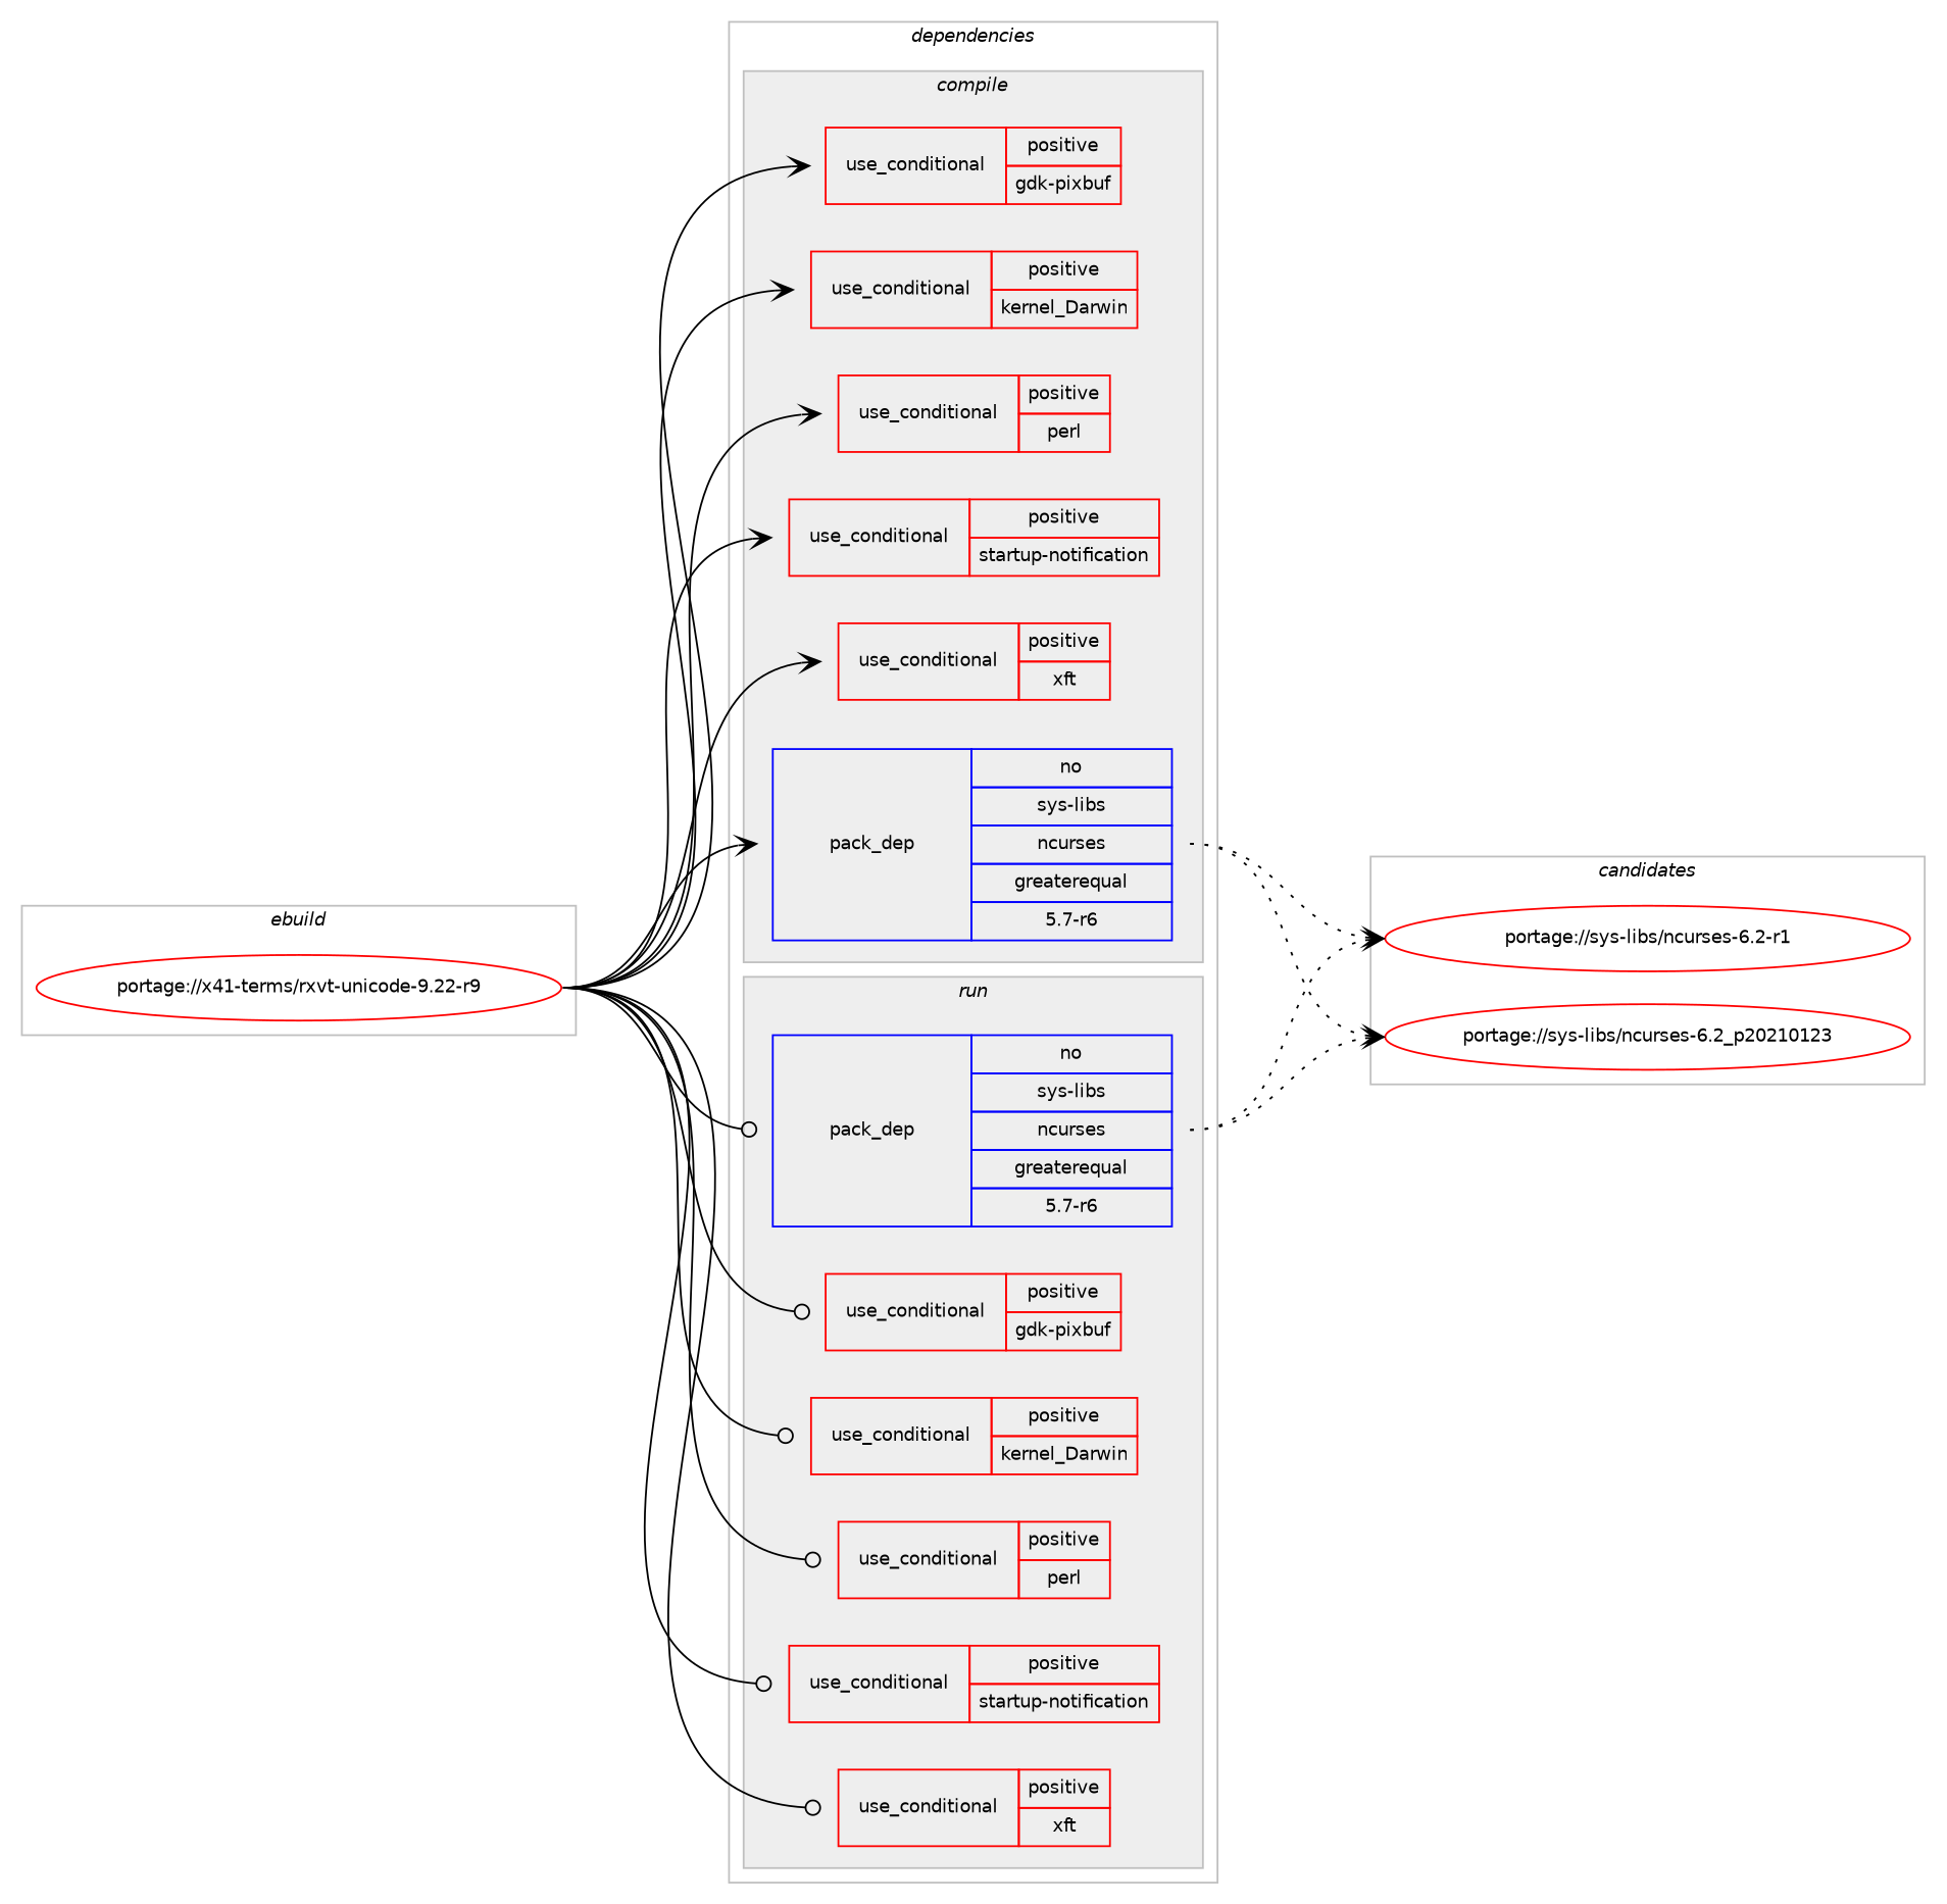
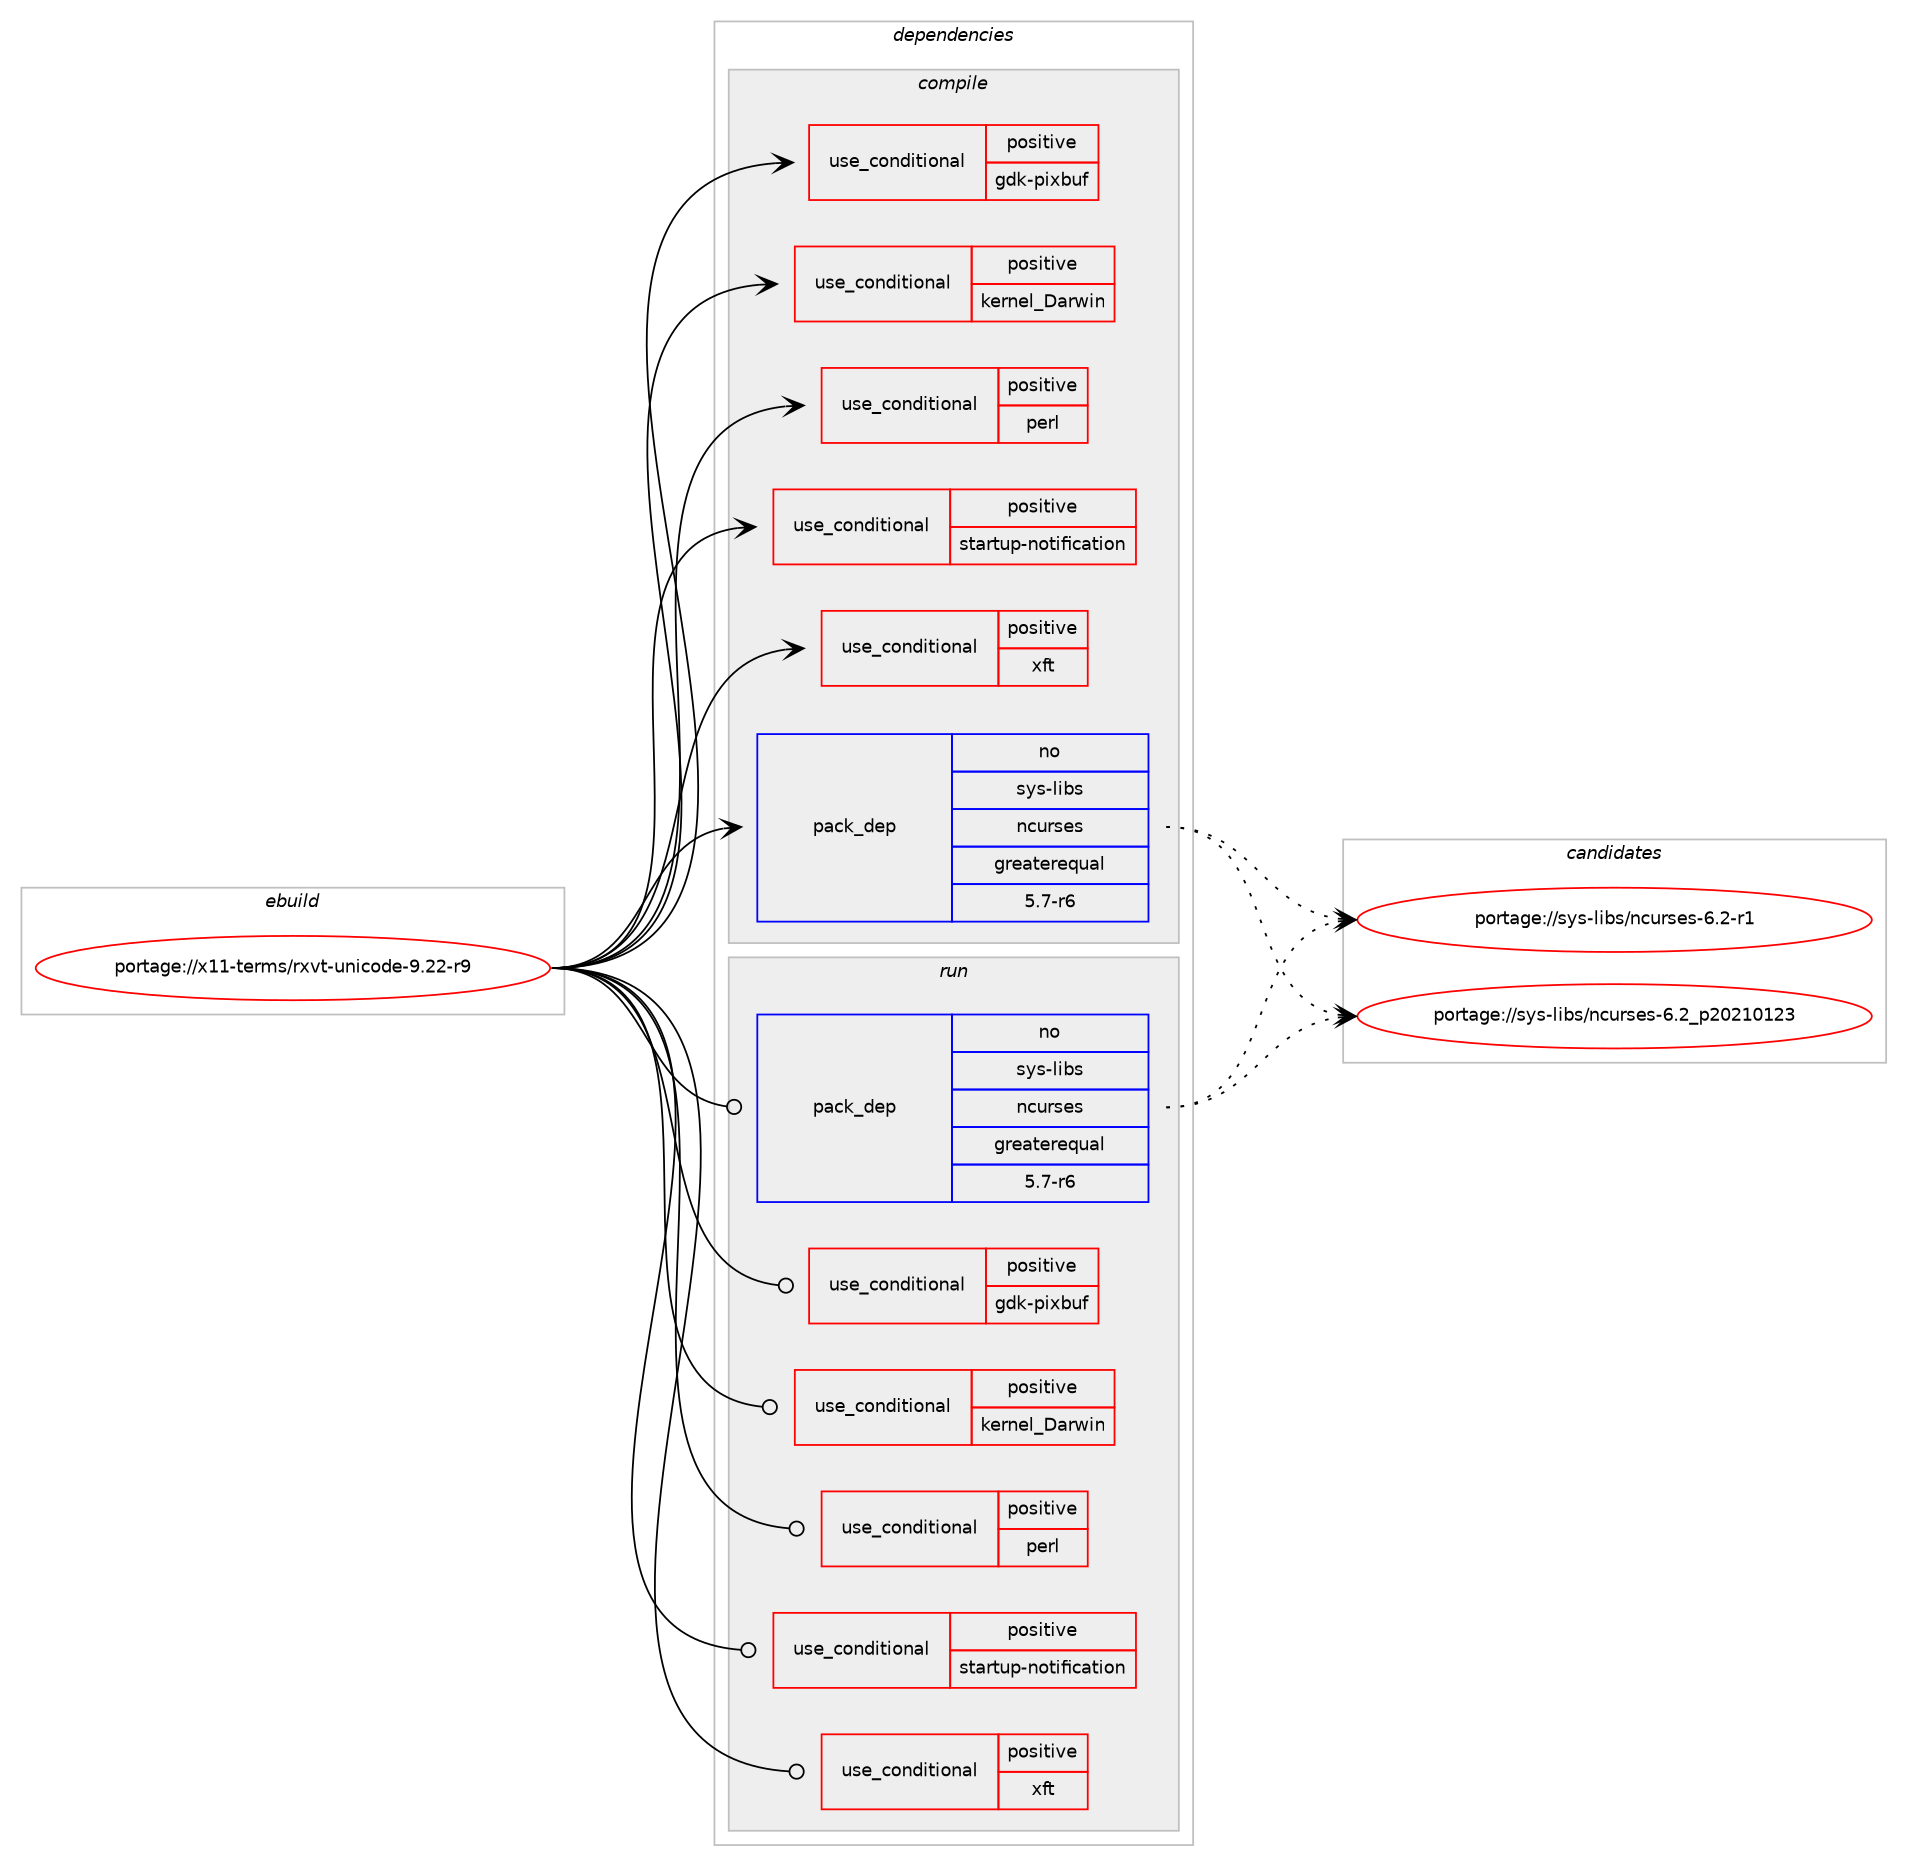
  digraph {
    compound=true
    concentrate=true
    fontname=Helvetica
    fontsize=10
    newrank=true
    rankdir=LR
    ranksep=1.5
    node [color=red fontname=Helvetica fontsize=10 shape=none]
    edge [arrowhead=vee headport=w style=solid tailport=e weight=20]
-   n1 [label="portage://x41-terms/rxvt-unicode-9.22-r9" width=4 shape=""]
+   n1 [label="portage://x11-terms/rxvt-unicode-9.22-r9" width=4 shape=""]
    n2 [label=<<TABLE BORDER="0" CELLBORDER="1" CELLSPACING="0" CELLPADDING="4"><TR><TD ROWSPAN="3" CELLPADDING="10">use_conditional</TD></TR><TR><TD>positive</TD></TR><TR><TD>gdk-pixbuf</TD></TR></TABLE>>]
    n3 [label=<<TABLE BORDER="0" CELLBORDER="1" CELLSPACING="0" CELLPADDING="4"><TR><TD ROWSPAN="3" CELLPADDING="10">use_conditional</TD></TR><TR><TD>positive</TD></TR><TR><TD>kernel_Darwin</TD></TR></TABLE>>]
    n4 [label=<<TABLE BORDER="0" CELLBORDER="1" CELLSPACING="0" CELLPADDING="4"><TR><TD ROWSPAN="3" CELLPADDING="10">use_conditional</TD></TR><TR><TD>positive</TD></TR><TR><TD>perl</TD></TR></TABLE>>]
    n5 [label=<<TABLE BORDER="0" CELLBORDER="1" CELLSPACING="0" CELLPADDING="4"><TR><TD ROWSPAN="3" CELLPADDING="10">use_conditional</TD></TR><TR><TD>positive</TD></TR><TR><TD>startup-notification</TD></TR></TABLE>>]
    n6 [label=<<TABLE BORDER="0" CELLBORDER="1" CELLSPACING="0" CELLPADDING="4"><TR><TD ROWSPAN="3" CELLPADDING="10">use_conditional</TD></TR><TR><TD>positive</TD></TR><TR><TD>xft</TD></TR></TABLE>>]
    n7 [color=blue label=<<TABLE BORDER="0" CELLBORDER="1" CELLSPACING="0" CELLPADDING="4" WIDTH="220"><TR><TD ROWSPAN="6" CELLPADDING="30">pack_dep</TD></TR><TR><TD WIDTH="110">no</TD></TR><TR><TD>sys-libs</TD></TR><TR><TD>ncurses</TD></TR><TR><TD>greaterequal</TD></TR><TR><TD>5.7-r6</TD></TR></TABLE>>]
    n8 [color=blue label=<<TABLE BORDER="0" CELLBORDER="1" CELLSPACING="0" CELLPADDING="4" WIDTH="220"><TR><TD ROWSPAN="6" CELLPADDING="30">pack_dep</TD></TR><TR><TD WIDTH="110">no</TD></TR><TR><TD>sys-libs</TD></TR><TR><TD>ncurses</TD></TR><TR><TD>greaterequal</TD></TR><TR><TD>5.7-r6</TD></TR></TABLE>>]
    n9 [label=<<TABLE BORDER="0" CELLBORDER="1" CELLSPACING="0" CELLPADDING="4"><TR><TD ROWSPAN="3" CELLPADDING="10">use_conditional</TD></TR><TR><TD>positive</TD></TR><TR><TD>gdk-pixbuf</TD></TR></TABLE>>]
    n10 [label=<<TABLE BORDER="0" CELLBORDER="1" CELLSPACING="0" CELLPADDING="4"><TR><TD ROWSPAN="3" CELLPADDING="10">use_conditional</TD></TR><TR><TD>positive</TD></TR><TR><TD>kernel_Darwin</TD></TR></TABLE>>]
    n11 [label=<<TABLE BORDER="0" CELLBORDER="1" CELLSPACING="0" CELLPADDING="4"><TR><TD ROWSPAN="3" CELLPADDING="10">use_conditional</TD></TR><TR><TD>positive</TD></TR><TR><TD>perl</TD></TR></TABLE>>]
    n12 [label=<<TABLE BORDER="0" CELLBORDER="1" CELLSPACING="0" CELLPADDING="4"><TR><TD ROWSPAN="3" CELLPADDING="10">use_conditional</TD></TR><TR><TD>positive</TD></TR><TR><TD>startup-notification</TD></TR></TABLE>>]
    n13 [label=<<TABLE BORDER="0" CELLBORDER="1" CELLSPACING="0" CELLPADDING="4"><TR><TD ROWSPAN="3" CELLPADDING="10">use_conditional</TD></TR><TR><TD>positive</TD></TR><TR><TD>xft</TD></TR></TABLE>>]
    n14 [label="portage://sys-libs/ncurses-6.2-r1" width=4 shape=""]
    n15 [label="portage://sys-libs/ncurses-6.2_p20210123" width=4 shape=""]
    subgraph cluster_1 {
      color=gray
      label=<<i>ebuild</i>>
      rank=same
      n1
    }
    subgraph cluster_2 {
      color=gray
      label=<<i>dependencies</i>>
      subgraph cluster_3 {
        color=gray
        fillcolor="#eeeeee"
        label=<<i>compile</i>>
        style=filled
        subgraph sub_4 {
          color=gray
          fillcolor="#eeeeee"
          label=<<i>compile</i>>
          style=filled
          n2
        }
        subgraph sub_5 {
          color=gray
          fillcolor="#eeeeee"
          label=<<i>compile</i>>
          style=filled
          n3
        }
        subgraph sub_6 {
          color=gray
          fillcolor="#eeeeee"
          label=<<i>compile</i>>
          style=filled
          n4
        }
        subgraph sub_7 {
          color=gray
          fillcolor="#eeeeee"
          label=<<i>compile</i>>
          style=filled
          n5
        }
        subgraph sub_8 {
          color=gray
          fillcolor="#eeeeee"
          label=<<i>compile</i>>
          style=filled
          n6
        }
        subgraph sub_9 {
          color=gray
          fillcolor="#eeeeee"
          label=<<i>compile</i>>
          style=filled
          n7
        }
      }
      subgraph cluster_10 {
        color=gray
        fillcolor="#eeeeee"
        label=<<i>compile and run</i>>
        style=filled
      }
      subgraph cluster_11 {
        color=gray
        fillcolor="#eeeeee"
        label=<<i>run</i>>
        style=filled
        subgraph sub_12 {
          color=gray
          fillcolor="#eeeeee"
          label=<<i>run</i>>
          style=filled
          n8
        }
        subgraph sub_13 {
          color=gray
          fillcolor="#eeeeee"
          label=<<i>run</i>>
          style=filled
          n9
        }
        subgraph sub_14 {
          color=gray
          fillcolor="#eeeeee"
          label=<<i>run</i>>
          style=filled
          n10
        }
        subgraph sub_15 {
          color=gray
          fillcolor="#eeeeee"
          label=<<i>run</i>>
          style=filled
          n11
        }
        subgraph sub_16 {
          color=gray
          fillcolor="#eeeeee"
          label=<<i>run</i>>
          style=filled
          n12
        }
        subgraph sub_17 {
          color=gray
          fillcolor="#eeeeee"
          label=<<i>run</i>>
          style=filled
          n13
        }
      }
    }
    subgraph cluster_18 {
      color=gray
      label=<<i>candidates</i>>
      rank=same
      subgraph sub_19 {
        color=black
        label=<<i>candidates</i>>
        nodesep=1
        rank=same
        n14
        n15
      }
      subgraph sub_20 {
        color=black
        label=<<i>candidates</i>>
        nodesep=1
        rank=same
        n14
        n15
      }
    }
    n1 -> n2
    n1 -> n3
    n1 -> n4
    n1 -> n5
    n1 -> n6
    n1 -> n7
    n1 -> n8 [arrowhead=odot]
    n1 -> n9 [arrowhead=odot]
    n1 -> n10 [arrowhead=odot]
    n1 -> n11 [arrowhead=odot]
    n1 -> n12 [arrowhead=odot]
    n1 -> n13 [arrowhead=odot]
    n7 -> n14 [style=dotted weight=100]
    n7 -> n15 [style=dotted weight=100]
    n8 -> n14 [style=dotted weight=100]
    n8 -> n15 [style=dotted weight=100]
  }
